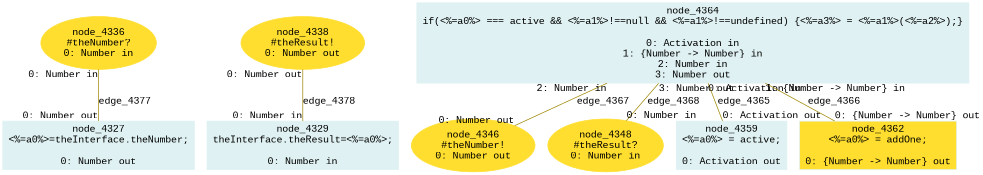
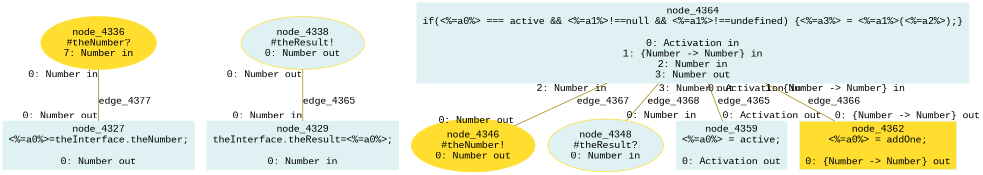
  digraph {
    fontname="Liberation Mono"
    node [color="#dff1f2" fontname="Liberation Mono" shape=box style=filled]
    edge [arrowHead=none arrowsize=1 color="#9d8400" dir=none fontname="Liberation Mono" headlabel="0: Number out"]
    n1 [label="node_4327\n<%=a0%>=theInterface.theNumber;\n\n0: Number out"]
    n2 [label="node_4329\ntheInterface.theResult=<%=a0%>;\n\n0: Number in"]
-   n3 [color="#ffde2f" label="node_4336\n#theNumber?\n0: Number in" shape=ellipse]
-   n4 [color="#ffde2f" label="node_4338\n#theResult!\n0: Number out" shape=ellipse]
+   n3 [color="#ffde2f" label="node_4336\n#theNumber?\n7: Number in" shape=ellipse]
+   n4 [color="#ffde2f" label="node_4338\n#theResult!\n0: Number out" shape=ellipse fillcolor="#dff1f2"]
    n5 [color="#ffde2f" label="node_4346\n#theNumber!\n0: Number out" shape=ellipse]
-   n6 [color="#ffde2f" label="node_4348\n#theResult?\n0: Number in" shape=ellipse]
+   n6 [color="#ffde2f" label="node_4348\n#theResult?\n0: Number in" shape=ellipse fillcolor="#dff1f2"]
    n7 [label="node_4359\n<%=a0%> = active;\n\n0: Activation out"]
    n8 [fillcolor="#ffde2f" label="node_4362\n<%=a0%> = addOne;\n\n0: {Number -> Number} out"]
    n9 [label="node_4364\nif(<%=a0%> === active && <%=a1%>!==null && <%=a1%>!==undefined) {<%=a3%> = <%=a1%>(<%=a2%>);}\n\n0: Activation in\n1: {Number -> Number} in\n2: Number in\n3: Number out"]
    n3 -> n1 [label=edge_4377 taillabel="0: Number in"]
-   n4 -> n2 [headlabel="0: Number in" label=edge_4378 taillabel="0: Number out"]
+   n4 -> n2 [headlabel="0: Number in" label=edge_4365 taillabel="0: Number out"]
    n9 -> n5 [label=edge_4367 taillabel="2: Number in"]
    n9 -> n6 [headlabel="0: Number in" label=edge_4368 taillabel="3: Number out"]
    n9 -> n7 [headlabel="0: Activation out" label=edge_4365 taillabel="0: Activation in"]
    n9 -> n8 [headlabel="0: {Number -> Number} out" label=edge_4366 taillabel="1: {Number -> Number} in"]
  }
